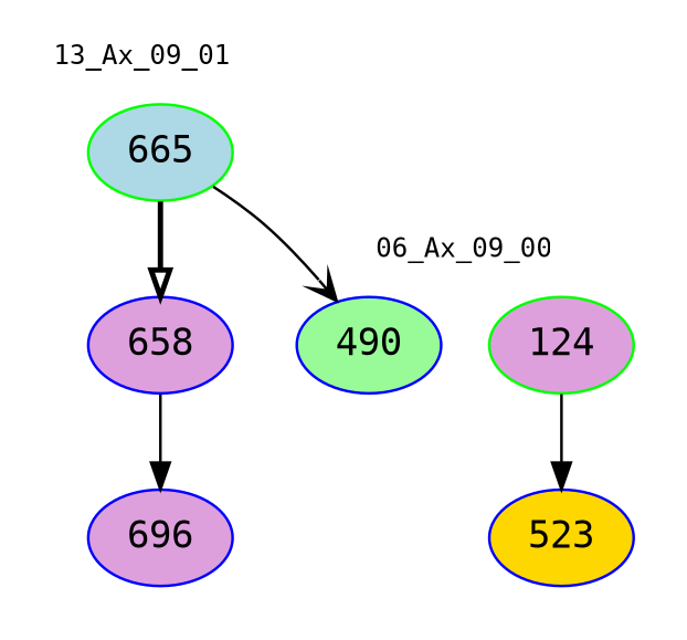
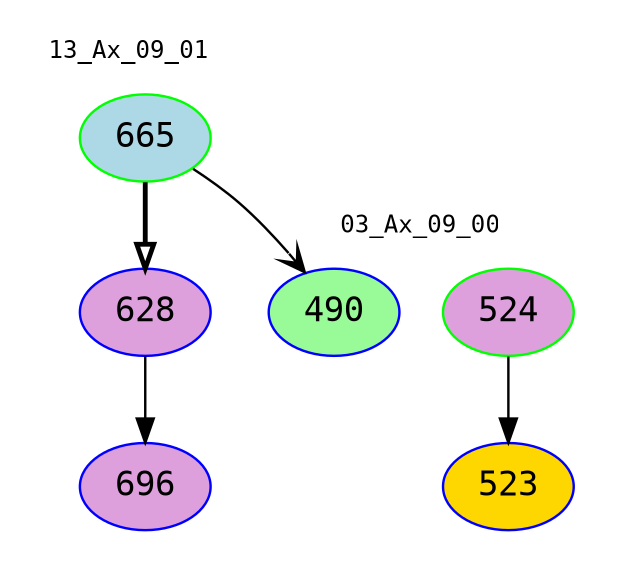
  digraph {
    fontname="DejaVu Sans Mono"
    node [color=blue fillcolor=plum fontname="DejaVu Sans Mono" style=filled]
    edge [arrowhead=normal color=black fontname="DejaVu Sans Mono" style=solid]
-   n1 [color=green label=124]
+   n1 [color=green label=524]
    n2 [fillcolor=gold label=523]
    n3 [fillcolor=palegreen label=490]
    n4 [color=green fillcolor=lightblue label=665]
-   n5 [label=658]
+   n5 [label=628]
    n6 [label=696]
    subgraph cluster_1 {
      color=white
      fontsize=10
-     label="06_Ax_09_00"
+     label="03_Ax_09_00"
      n1
      n2
      n3
    }
    subgraph cluster_2 {
      color=white
      fontsize=10
      label="13_Ax_09_01"
      n4
      n5
      n6
    }
    n1 -> n2
    n4 -> n3 [arrowhead=vee]
    n4 -> n5 [arrowhead=onormal style=bold]
    n5 -> n6
  }
